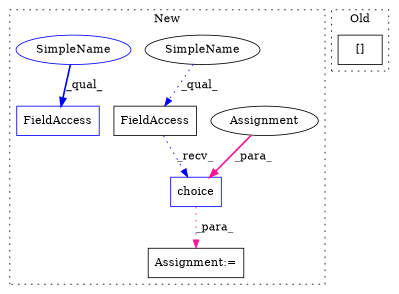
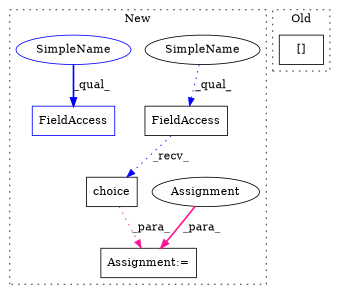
  digraph {
    node [a=22 color=black l=5 s=2174 shape=box]
    edge [color=blue style=dotted]
-   n1 [a=32 color=blue l="7,1" label=choice s="2187,2216"]
+   n1 [a=32 l="7,1" label=choice s="2187,2216"]
    n2 [a=7 l=1 label="Assignment:=" s=2173]
    n3 [l=12 label=FieldAccess]
    n4 [a=9 label=Assignment s=2211 shape=ellipse]
    n5 [color=blue l=12 label=FieldAccess s=2227]
    n6 [a=42 label=SimpleName shape=ellipse]
    n7 [a=42 color=blue label=SimpleName s=2227 shape=ellipse]
    n8 [a=2 l="8,1" label="[]" s="2259,2299"]
    subgraph cluster_1 {
      label=New
      style=dotted
      n1
      n2
      n3
      n4
      n5
      n6
      n7
    }
    subgraph cluster_2 {
      label=Old
      style=dotted
      n8
    }
    n1 -> n2 [color=deeppink label=_para_]
    n3 -> n1 [label=_recv_]
-   n4 -> n1 [color=deeppink label=_para_ style=bold]
+   n4 -> n2 [color=deeppink label=_para_ style=bold]
    n6 -> n3 [label=_qual_]
    n7 -> n5 [label=_qual_ style=bold]
  }
